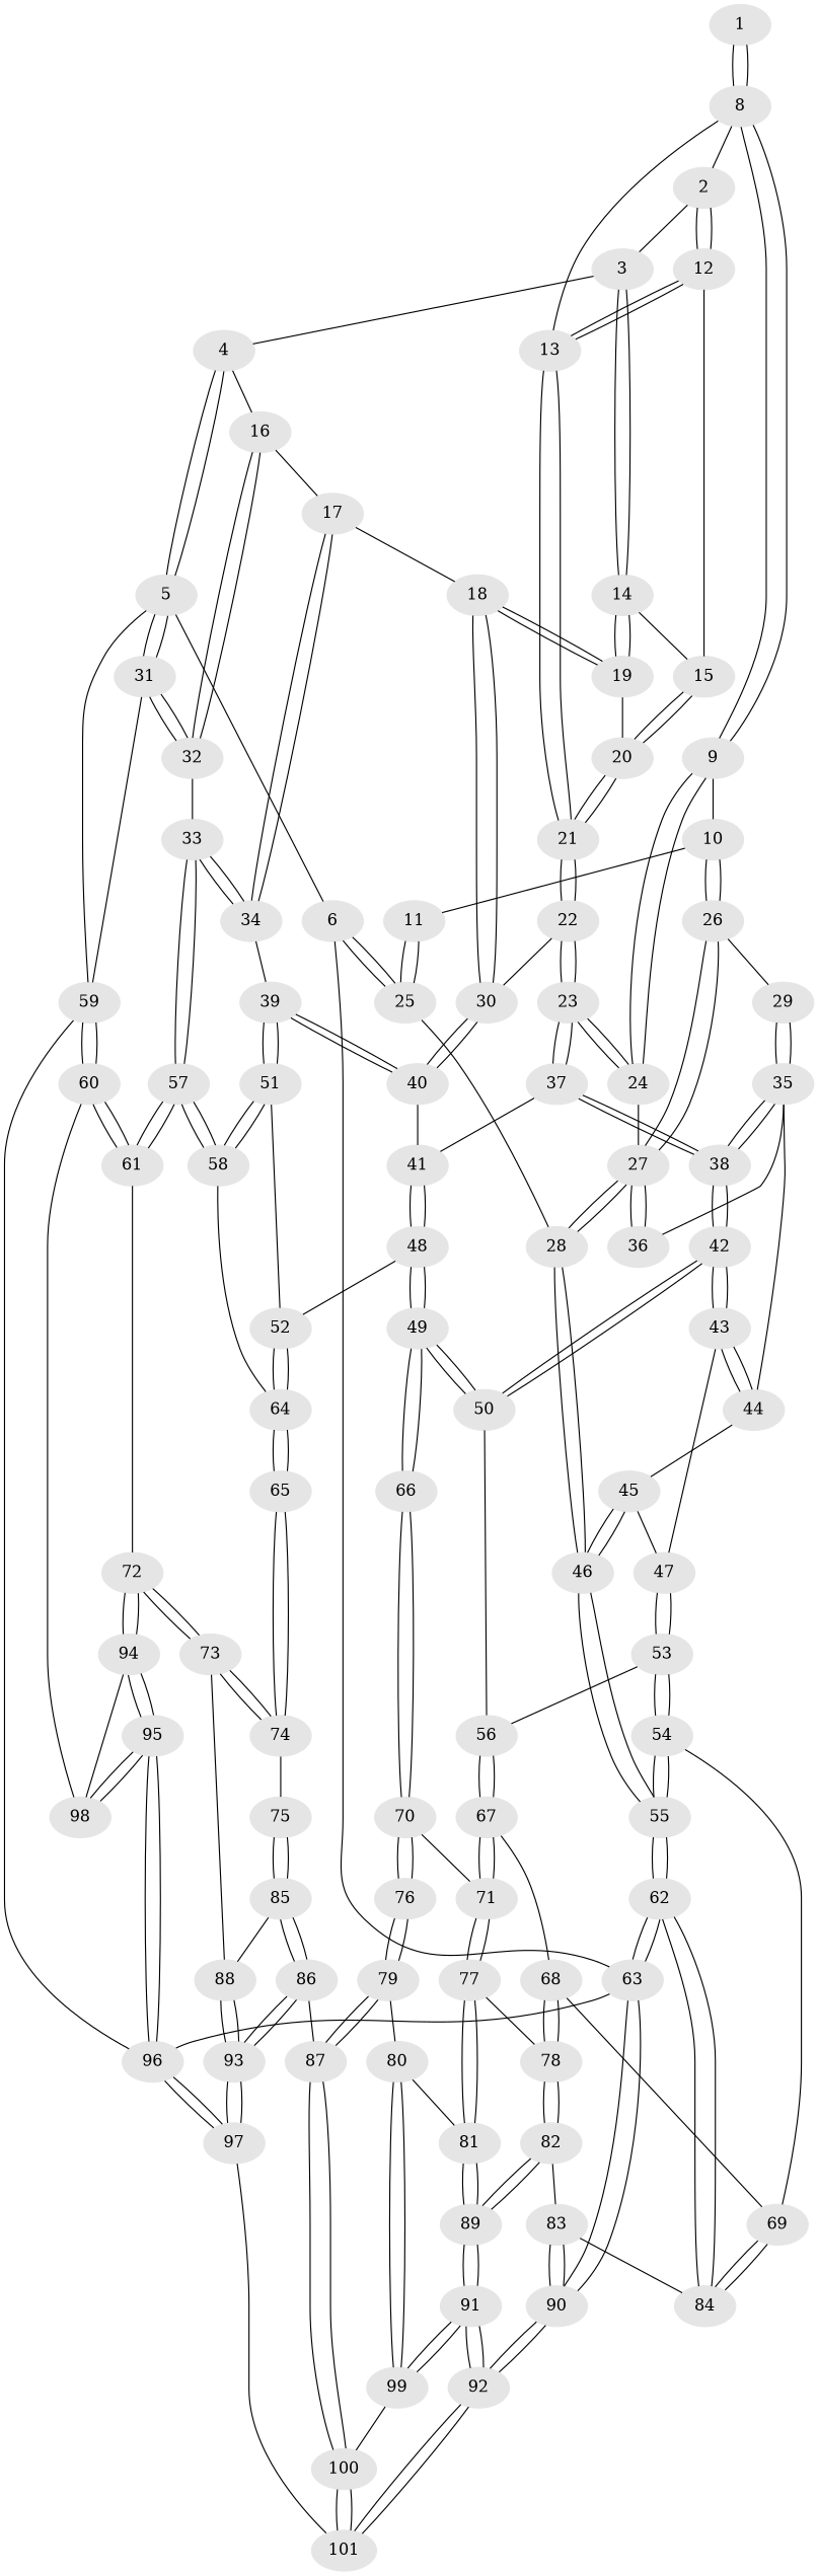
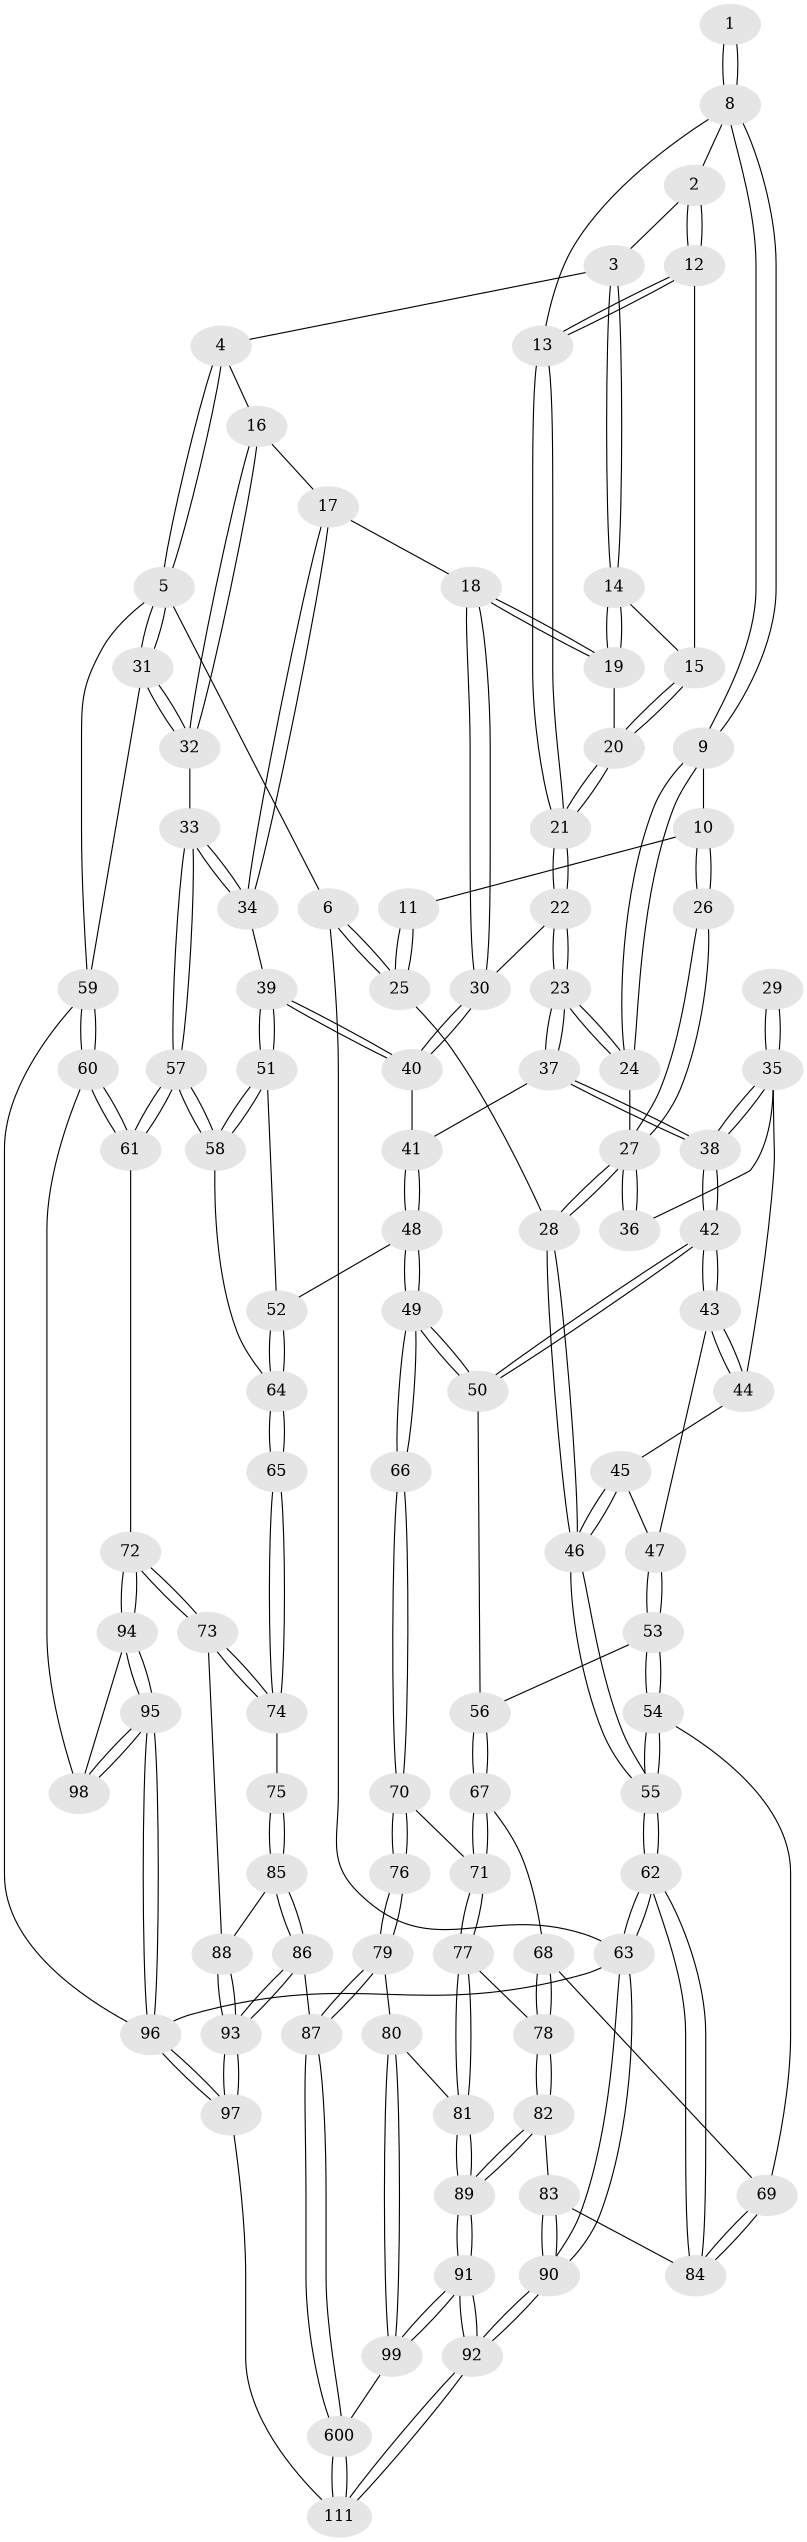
  graph {
    node [color=gray90 style=filled]
    1
    8
    2
    3
    12
    9
    13
    4
    14
    15
    5
    16
    19
    6
    31
    59
    17
    32
    25
    63
    60
    96
    28
    90
    11
    10
    24
    21
    26
    27
    29
    20
    22
    18
    34
    33
    30
    39
    40
    23
    37
    38
    41
    35
    46
    36
    55
    44
    57
    58
    61
    51
    42
    45
    48
    43
    50
    52
    49
    47
    56
    53
    62
    54
    66
    64
    70
    67
    65
    69
    84
    68
    71
    72
    98
    97
    73
    94
    92
    74
    75
    76
    78
    77
    82
    79
    81
    88
    95
    93
    85
    86
    80
    87
    89
    83
    99
-   100
+   100 [label=600]
    91
-   101
+   101 [label=111]
    1 -- 8
    1 -- 8
    8 -- 2
    8 -- 9
    8 -- 9
    8 -- 13
    2 -- 3
    2 -- 12
    2 -- 12
    3 -- 4
    3 -- 14
    3 -- 14
    12 -- 13
    12 -- 13
    12 -- 15
    9 -- 10
    9 -- 24
    9 -- 24
    13 -- 21
    13 -- 21
    4 -- 5
    4 -- 5
    4 -- 16
    14 -- 15
    14 -- 19
    14 -- 19
    15 -- 20
    15 -- 20
    5 -- 6
    5 -- 31
    5 -- 31
    5 -- 59
    16 -- 17
    16 -- 32
    16 -- 32
    19 -- 20
    6 -- 25
    6 -- 25
    6 -- 63
    31 -- 59
    31 -- 32
    31 -- 32
    59 -- 60
    59 -- 60
    59 -- 96
    17 -- 18
    17 -- 34
    17 -- 34
    32 -- 33
    25 -- 28
    63 -- 96
    63 -- 90
    63 -- 90
    60 -- 61
    60 -- 61
    60 -- 98
    96 -- 97
    96 -- 97
    28 -- 46
    28 -- 46
    90 -- 92
    90 -- 92
    11 -- 25
    11 -- 25
    10 -- 11
    10 -- 26
    10 -- 26
    24 -- 27
    21 -- 22
    21 -- 22
    26 -- 27
    26 -- 27
-   26 -- 29
    27 -- 28
    27 -- 28
    27 -- 36
    27 -- 36
    29 -- 35
    29 -- 35
    20 -- 21
    20 -- 21
    22 -- 30
    22 -- 23
    22 -- 23
    18 -- 19
    18 -- 19
    18 -- 30
    18 -- 30
    34 -- 39
    33 -- 34
    33 -- 34
    33 -- 57
    33 -- 57
    30 -- 40
    30 -- 40
    39 -- 40
    39 -- 40
    39 -- 51
    39 -- 51
    40 -- 41
    23 -- 24
    23 -- 24
    23 -- 37
    23 -- 37
    37 -- 38
    37 -- 38
    37 -- 41
    38 -- 42
    38 -- 42
    41 -- 48
    41 -- 48
    35 -- 38
    35 -- 38
    35 -- 36
    35 -- 44
    46 -- 55
    46 -- 55
    55 -- 62
    55 -- 62
    44 -- 45
    57 -- 58
    57 -- 58
    57 -- 61
    57 -- 61
    58 -- 64
    61 -- 72
    51 -- 58
    51 -- 58
    51 -- 52
    42 -- 43
    42 -- 43
    42 -- 50
    42 -- 50
    45 -- 46
    45 -- 46
    45 -- 47
    48 -- 52
    48 -- 49
    48 -- 49
    43 -- 44
    43 -- 44
    43 -- 47
    50 -- 56
    52 -- 64
    52 -- 64
    49 -- 50
    49 -- 50
    49 -- 66
    49 -- 66
    47 -- 53
    47 -- 53
    56 -- 67
    56 -- 67
    53 -- 56
    53 -- 54
    53 -- 54
    62 -- 63
    62 -- 63
    62 -- 84
    62 -- 84
    54 -- 55
    54 -- 55
    54 -- 69
    66 -- 70
    66 -- 70
    64 -- 65
    64 -- 65
    70 -- 71
    70 -- 76
    70 -- 76
    67 -- 68
    67 -- 71
    67 -- 71
    65 -- 74
    65 -- 74
    69 -- 84
    69 -- 84
    68 -- 69
    68 -- 78
    68 -- 78
    71 -- 77
    71 -- 77
    72 -- 73
    72 -- 73
    72 -- 94
    72 -- 94
    97 -- 101
    73 -- 74
    73 -- 74
    73 -- 88
    94 -- 98
    94 -- 95
    94 -- 95
    92 -- 101
    92 -- 101
    74 -- 75
    75 -- 85
    75 -- 85
    76 -- 79
    76 -- 79
    78 -- 82
    78 -- 82
    77 -- 78
    77 -- 81
    77 -- 81
    82 -- 89
    82 -- 89
    82 -- 83
    79 -- 80
    79 -- 87
    79 -- 87
    81 -- 89
    81 -- 89
    88 -- 93
    88 -- 93
    95 -- 96
    95 -- 96
    95 -- 98
    95 -- 98
    93 -- 97
    93 -- 97
    85 -- 88
    85 -- 86
    85 -- 86
    86 -- 93
    86 -- 93
    86 -- 87
    80 -- 81
    80 -- 99
    80 -- 99
    87 -- 100
    87 -- 100
    89 -- 91
    89 -- 91
    83 -- 90
    83 -- 90
    83 -- 84
    99 -- 100
    100 -- 101
    100 -- 101
    91 -- 92
    91 -- 92
    91 -- 99
    91 -- 99
  }
